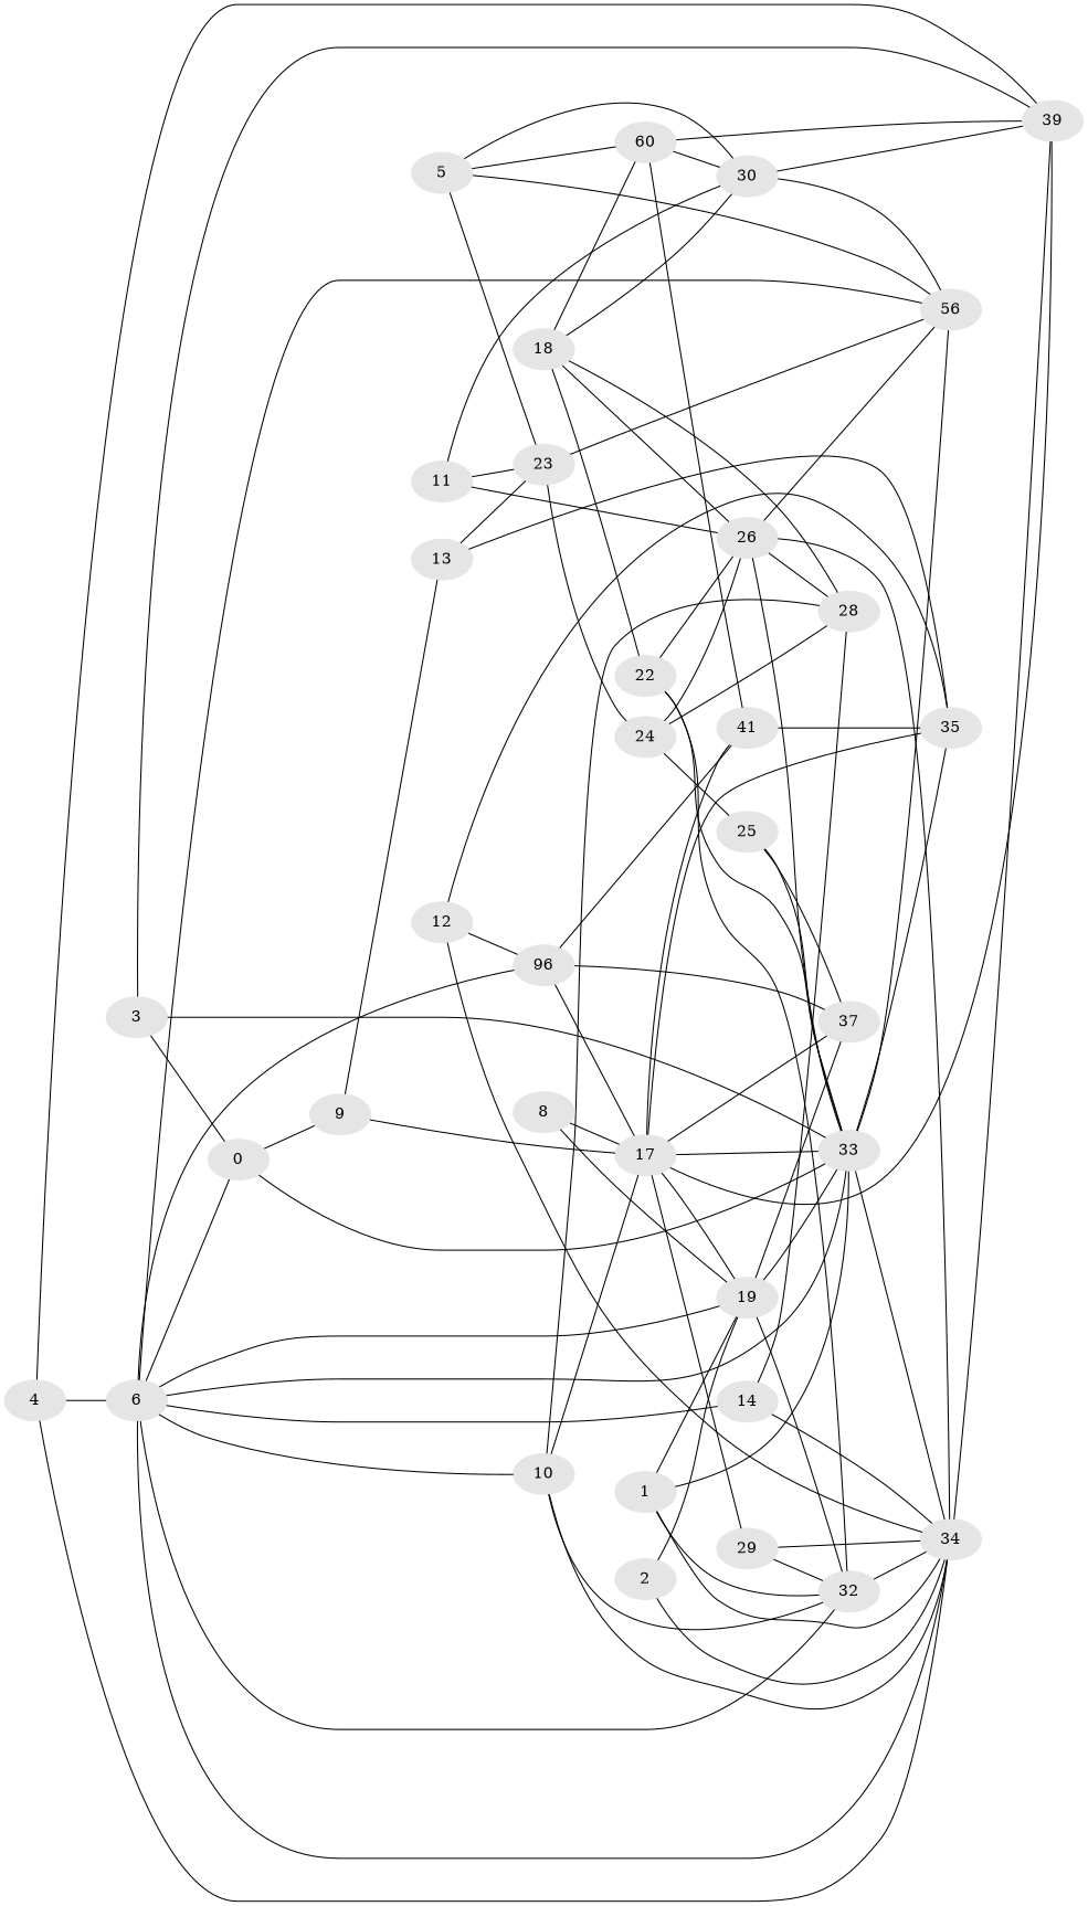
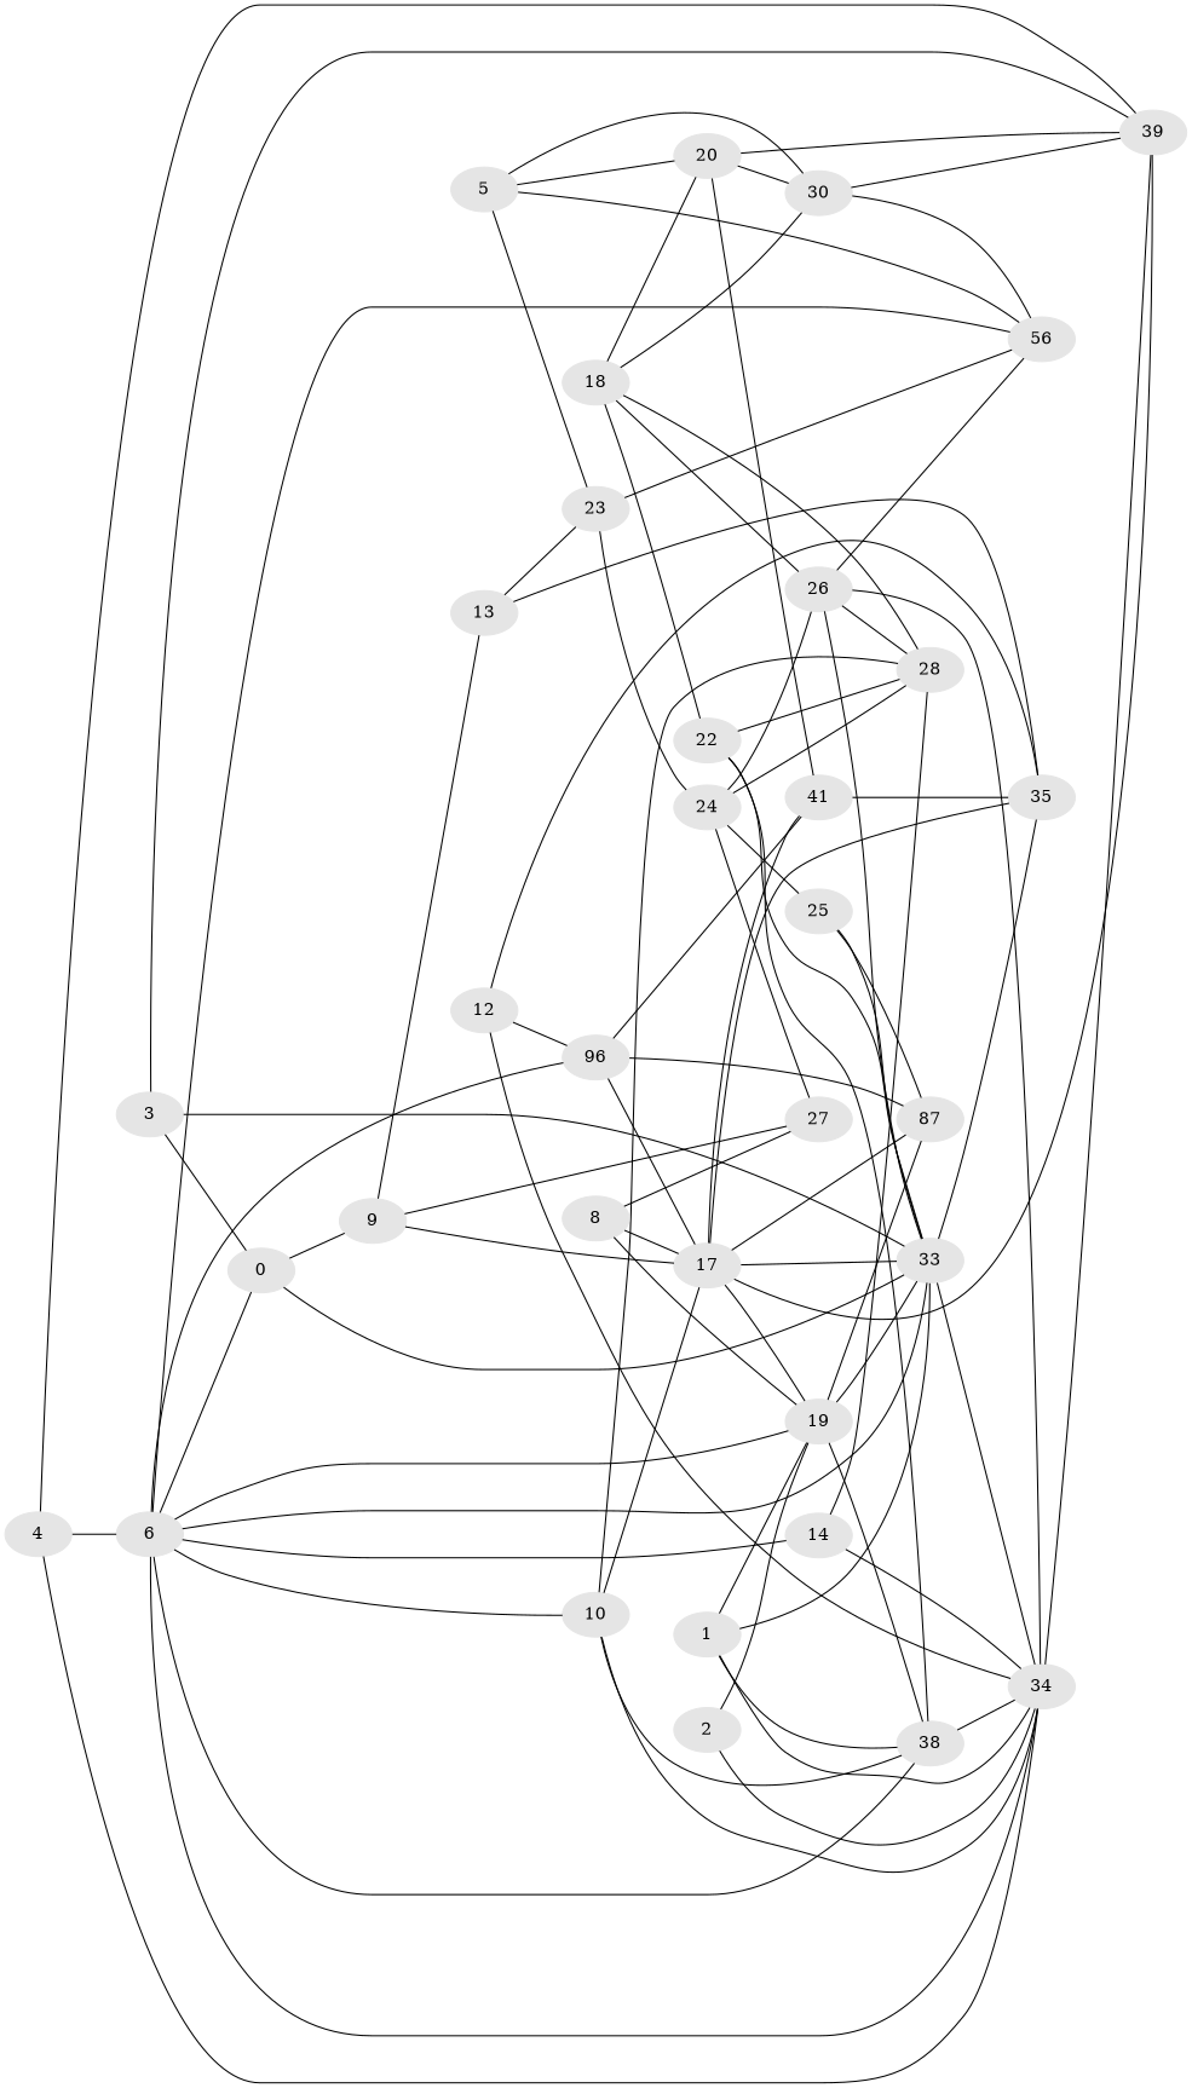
  graph {
    rankdir=LR
    node [color=gray90 style=filled]
    edge [weight=1.0]
    1
    19
-   32
+   32 [label=38]
    33
    34
-   37
-   29
+   37 [label=87]
    n8 [label=56]
    35
    39
    2
    3
    n13 [label=0]
    9
    4
    6
    14
    n18 [label=96]
    10
    5
-   20 [label=60]
+   20
    23
    30
    n24 [label=41]
    24
    28
    17
+   27
    13
    8
    12
-   11
    26
    25
    18
    22
    1 -- 19
    1 -- 32
    1 -- 33
    1 -- 34
    19 -- 32 [weight=2.0]
    19 -- 33
    19 -- 37
    32 -- 34
    33 -- 34 [weight=2.0]
-   33 -- n8
    33 -- 35
    34 -- 39
-   29 -- 32
-   29 -- 34
    2 -- 19
    2 -- 34
    3 -- 33
    3 -- 39
    3 -- n13
    n13 -- 33
    n13 -- 9
    9 -- 17
+   9 -- 27
    9 -- 13
    4 -- 34
    4 -- 39
    4 -- 6
    6 -- 19
    6 -- 32 [weight=2.0]
    6 -- 33
    6 -- 34
    6 -- n8
    6 -- n13
    6 -- 14
    6 -- n18
    6 -- 10
    14 -- 34
    14 -- 28
    n18 -- 37
    n18 -- n24
    n18 -- 17
    10 -- 32
    10 -- 34
    10 -- 28
    10 -- 17
    5 -- n8
    5 -- 20
    5 -- 23
    5 -- 30
    20 -- 39
    20 -- 30
    20 -- n24
    23 -- n8
    23 -- 24
    30 -- n8
    30 -- 39
    n24 -- 35
    24 -- 28
+   24 -- 27
    24 -- 26
    24 -- 25
    17 -- 19
    17 -- 33 [weight=2.0]
    17 -- 37
-   17 -- 29
    17 -- 35
    17 -- 39
    17 -- n24
    13 -- 35
    13 -- 23
    8 -- 19
    8 -- 17
+   8 -- 27 [weight=2.0]
    12 -- 34
    12 -- 35
    12 -- n18
-   11 -- 23
-   11 -- 30
-   11 -- 26 [weight=2.0]
    26 -- 33
    26 -- 34
    26 -- n8
    26 -- 28
    25 -- 33
    25 -- 37
    18 -- 20
    18 -- 30 [weight=2.0]
    18 -- 28
    18 -- 26
    18 -- 22
    22 -- 32
    22 -- 33
-   22 -- 26
+   22 -- 28
  }
